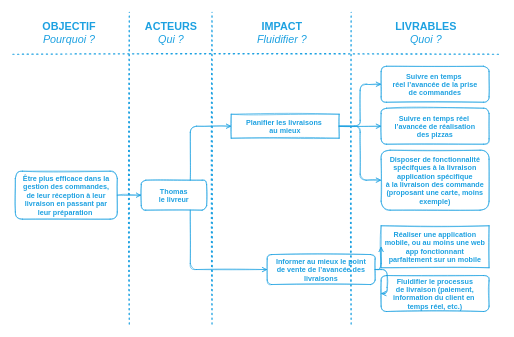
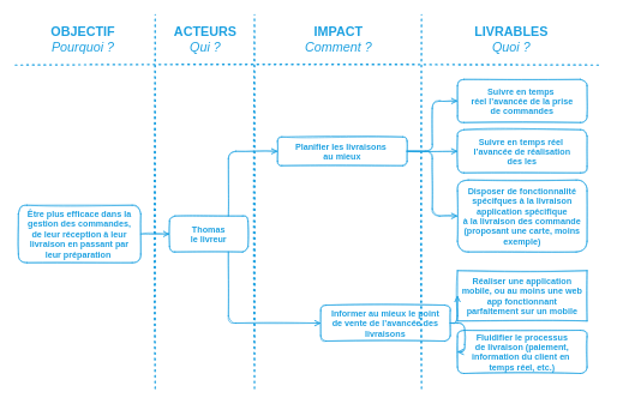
  <mxCell id="0" />
  <mxCell id="1" parent="0" />
  <mxCell id="2" style="edgeStyle=orthogonalEdgeStyle;rounded=1;sketch=1;orthogonalLoop=1;jettySize=auto;html=1;exitX=1;exitY=0.5;exitDx=0;exitDy=0;entryX=0;entryY=0.5;entryDx=0;entryDy=0;endArrow=open;endFill=0;strokeColor=#1DA1E1;fontColor=#1DA1E1;" edge="1" parent="1" source="3" target="13"><mxGeometry relative="1" as="geometry" /></mxCell>
  <mxCell id="3" value="Être plus efficace dans la &#10;gestion des commandes, &#10;de leur réception à leur &#10;livraison en passant par &#10;leur préparation " style="fontStyle=1;sketch=1;fillColor=none;fontColor=#1DA1E1;strokeColor=#1DA1E1;rounded=1;" vertex="1" parent="1"><mxGeometry x="25" y="285" width="170" height="80" as="geometry" /></mxCell>
  <mxCell id="4" value="&lt;font style=&quot;font-size: 18px&quot;&gt;&lt;font color=&quot;#1da1e1&quot;&gt;&lt;b&gt;OBJECTIF&lt;/b&gt;&lt;br&gt;&lt;i&gt;Pourquoi ?&lt;/i&gt;&lt;/font&gt;&lt;br&gt;&lt;/font&gt;" style="text;html=1;strokeColor=none;align=center;verticalAlign=middle;whiteSpace=wrap;rounded=0;sketch=1;fontColor=#1DA1E1;" vertex="1" parent="1"><mxGeometry x="25" y="30" width="180" height="50" as="geometry" /></mxCell>
  <mxCell id="5" value="&lt;font style=&quot;font-size: 18px&quot;&gt;&lt;font color=&quot;#1da1e1&quot;&gt;&lt;b&gt;ACTEURS&lt;/b&gt;&lt;br&gt;&lt;i&gt;Qui ?&lt;/i&gt;&lt;/font&gt;&lt;br&gt;&lt;/font&gt;" style="text;html=1;strokeColor=none;fillColor=none;align=center;verticalAlign=middle;whiteSpace=wrap;rounded=0;sketch=1;" vertex="1" parent="1"><mxGeometry x="215" y="30" width="140" height="50" as="geometry" /></mxCell>
- <mxCell id="6" value="&lt;font style=&quot;font-size: 18px&quot;&gt;&lt;font color=&quot;#1da1e1&quot;&gt;&lt;b&gt;IMPACT&lt;/b&gt;&lt;br&gt;&lt;i&gt;Fluidifier ?&lt;/i&gt;&lt;/font&gt;&lt;br&gt;&lt;/font&gt;" style="text;html=1;strokeColor=none;fillColor=none;align=center;verticalAlign=middle;whiteSpace=wrap;rounded=0;sketch=1;" vertex="1" parent="1"><mxGeometry x="355" y="30" width="230" height="50" as="geometry" /></mxCell>
+ <mxCell id="6" value="&lt;font style=&quot;font-size: 18px&quot;&gt;&lt;font color=&quot;#1da1e1&quot;&gt;&lt;b&gt;IMPACT&lt;/b&gt;&lt;br&gt;&lt;i&gt;Comment ?&lt;/i&gt;&lt;/font&gt;&lt;br&gt;&lt;/font&gt;" style="text;html=1;strokeColor=none;fillColor=none;align=center;verticalAlign=middle;whiteSpace=wrap;rounded=0;sketch=1;" vertex="1" parent="1"><mxGeometry x="355" y="30" width="230" height="50" as="geometry" /></mxCell>
  <mxCell id="7" value="&lt;font style=&quot;font-size: 18px&quot;&gt;&lt;font color=&quot;#1da1e1&quot;&gt;&lt;b&gt;LIVRABLES&lt;/b&gt;&lt;br&gt;&lt;i&gt;Quoi ?&lt;/i&gt;&lt;/font&gt;&lt;br&gt;&lt;/font&gt;" style="text;html=1;strokeColor=none;fillColor=none;align=center;verticalAlign=middle;whiteSpace=wrap;rounded=0;sketch=1;" vertex="1" parent="1"><mxGeometry x="585" y="30" width="250" height="50" as="geometry" /></mxCell>
  <mxCell id="8" value="" style="endArrow=none;dashed=1;html=1;dashPattern=1 3;strokeWidth=2;strokeColor=#1DA1E1;sketch=1;" edge="1" parent="1"><mxGeometry width="50" height="50" relative="1" as="geometry"><mxPoint x="215" y="540" as="sourcePoint" /><mxPoint x="215" y="20" as="targetPoint" /></mxGeometry></mxCell>
  <mxCell id="9" value="" style="endArrow=none;dashed=1;html=1;dashPattern=1 3;strokeWidth=2;strokeColor=#1DA1E1;sketch=1;" edge="1" parent="1"><mxGeometry width="50" height="50" relative="1" as="geometry"><mxPoint x="353" y="540" as="sourcePoint" /><mxPoint x="353" y="20" as="targetPoint" /></mxGeometry></mxCell>
  <mxCell id="10" value="" style="endArrow=none;dashed=1;html=1;dashPattern=1 3;strokeWidth=2;strokeColor=#1DA1E1;sketch=1;" edge="1" parent="1"><mxGeometry width="50" height="50" relative="1" as="geometry"><mxPoint x="585" y="540" as="sourcePoint" /><mxPoint x="585" y="20" as="targetPoint" /></mxGeometry></mxCell>
  <mxCell id="11" value="" style="endArrow=none;dashed=1;html=1;dashPattern=1 3;strokeWidth=2;strokeColor=#1DA1E1;sketch=1;" edge="1" parent="1"><mxGeometry width="50" height="50" relative="1" as="geometry"><mxPoint x="20.833" y="90" as="sourcePoint" /><mxPoint x="835" y="90" as="targetPoint" /></mxGeometry></mxCell>
  <mxCell id="12" value="" style="group" vertex="1" connectable="0" parent="1"><mxGeometry x="235" y="110" width="580" height="409" as="geometry" /></mxCell>
  <mxCell id="13" value="Thomas&#10;le livreur" style="fontStyle=1;sketch=1;fillColor=none;fontColor=#1DA1E1;strokeColor=#1DA1E1;rounded=1;" vertex="1" parent="12"><mxGeometry y="190" width="109" height="50" as="geometry" /></mxCell>
  <mxCell id="14" value="" style="group" vertex="1" connectable="0" parent="12"><mxGeometry x="150" width="430" height="240" as="geometry" /></mxCell>
- <mxCell id="15" value="Planifier les livraisons &#10;au mieux" style="fontStyle=1;sketch=1;fillColor=none;fontColor=#1DA1E1;strokeColor=#1DA1E1;rounded=0;" vertex="1" parent="14"><mxGeometry y="80" width="180" height="40" as="geometry" /></mxCell>
+ <mxCell id="15" value="Planifier les livraisons &#10;au mieux" style="fontStyle=1;sketch=1;fillColor=none;fontColor=#1DA1E1;strokeColor=#1DA1E1;rounded=1;" vertex="1" parent="14"><mxGeometry y="80" width="180" height="40" as="geometry" /></mxCell>
  <mxCell id="16" value="Disposer de fonctionnalité &#10;spécifques à la livraison&#10;application spécifique &#10;à la livraison des commande&#10;(proposant une carte, moins&#10;exemple)" style="fontStyle=1;sketch=1;fillColor=none;fontColor=#1DA1E1;strokeColor=#1DA1E1;rounded=1;" vertex="1" parent="14"><mxGeometry x="250" y="140" width="180" height="100" as="geometry" /></mxCell>
  <mxCell id="17" value="Suivre en temps &#10;réel l’avancée de la prise&#10;de commandes" style="fontStyle=1;sketch=1;fillColor=none;fontColor=#1DA1E1;strokeColor=#1DA1E1;rounded=1;" vertex="1" parent="14"><mxGeometry x="250" width="180" height="60" as="geometry" /></mxCell>
- <mxCell id="18" value="Suivre en temps réel &#10;l’avancée de réalisation&#10;des pizzas" style="fontStyle=1;sketch=1;fillColor=none;fontColor=#1DA1E1;strokeColor=#1DA1E1;rounded=1;" vertex="1" parent="14"><mxGeometry x="250" y="70" width="180" height="60" as="geometry" /></mxCell>
+ <mxCell id="18" value="Suivre en temps réel &#10;l’avancée de réalisation&#10;des les" style="fontStyle=1;sketch=1;fillColor=none;fontColor=#1DA1E1;strokeColor=#1DA1E1;rounded=1;" vertex="1" parent="14"><mxGeometry x="250" y="70" width="180" height="60" as="geometry" /></mxCell>
  <mxCell id="19" style="edgeStyle=orthogonalEdgeStyle;sketch=1;orthogonalLoop=1;jettySize=auto;html=1;exitX=1;exitY=0.5;exitDx=0;exitDy=0;entryX=0;entryY=0.5;entryDx=0;entryDy=0;shadow=0;startArrow=none;startFill=0;endArrow=open;endFill=0;strokeColor=#1DA1E1;" edge="1" parent="14" source="15" target="16"><mxGeometry relative="1" as="geometry" /></mxCell>
  <mxCell id="20" style="edgeStyle=orthogonalEdgeStyle;sketch=1;orthogonalLoop=1;jettySize=auto;html=1;exitX=1;exitY=0.5;exitDx=0;exitDy=0;entryX=0;entryY=0.5;entryDx=0;entryDy=0;shadow=0;startArrow=none;startFill=0;endArrow=open;endFill=0;strokeColor=#1DA1E1;" edge="1" parent="14" source="15" target="17"><mxGeometry relative="1" as="geometry" /></mxCell>
  <mxCell id="21" style="edgeStyle=orthogonalEdgeStyle;sketch=1;orthogonalLoop=1;jettySize=auto;html=1;exitX=1;exitY=0.5;exitDx=0;exitDy=0;entryX=0;entryY=0.5;entryDx=0;entryDy=0;shadow=0;startArrow=none;startFill=0;endArrow=open;endFill=0;strokeColor=#1DA1E1;" edge="1" parent="14" source="15" target="18"><mxGeometry relative="1" as="geometry" /></mxCell>
  <mxCell id="22" value="" style="group" vertex="1" connectable="0" parent="12"><mxGeometry x="150" y="266" width="430" height="143" as="geometry" /></mxCell>
  <mxCell id="23" value="Informer au mieux le point &#10;de vente de l’avancée des &#10;livraisons" style="fontStyle=1;sketch=1;fillColor=none;fontColor=#1DA1E1;strokeColor=#1DA1E1;rounded=1;" vertex="1" parent="22"><mxGeometry x="60" y="48" width="180" height="50" as="geometry" /></mxCell>
  <mxCell id="24" value="Réaliser une application &#10;mobile, ou au moins une web &#10;app fonctionnant &#10;parfaitement sur un mobile" style="fontStyle=1;sketch=1;fillColor=none;fontColor=#1DA1E1;strokeColor=#1DA1E1;rounded=0;" vertex="1" parent="22"><mxGeometry x="250" width="180" height="70" as="geometry" /></mxCell>
  <mxCell id="25" value="Fluidifier le processus &#10;de livraison (paiement, &#10;information du client en &#10;temps réel, etc.)" style="fontStyle=1;sketch=1;fillColor=none;fontColor=#1DA1E1;strokeColor=#1DA1E1;rounded=1;" vertex="1" parent="22"><mxGeometry x="250" y="83" width="180" height="60" as="geometry" /></mxCell>
  <mxCell id="26" style="edgeStyle=orthogonalEdgeStyle;sketch=1;orthogonalLoop=1;jettySize=auto;html=1;exitX=1;exitY=0.5;exitDx=0;exitDy=0;entryX=0;entryY=0.5;entryDx=0;entryDy=0;shadow=0;startArrow=none;startFill=0;endArrow=open;endFill=0;strokeColor=#1DA1E1;" edge="1" parent="22" source="23" target="24"><mxGeometry x="370" y="933" as="geometry" /></mxCell>
  <mxCell id="27" style="edgeStyle=orthogonalEdgeStyle;sketch=1;orthogonalLoop=1;jettySize=auto;html=1;exitX=1;exitY=0.5;exitDx=0;exitDy=0;entryX=0;entryY=0.5;entryDx=0;entryDy=0;shadow=0;startArrow=none;startFill=0;endArrow=open;endFill=0;strokeColor=#1DA1E1;" edge="1" parent="22" source="23" target="25"><mxGeometry x="370" y="933" as="geometry" /></mxCell>
  <mxCell id="28" style="edgeStyle=orthogonalEdgeStyle;sketch=1;orthogonalLoop=1;jettySize=auto;html=1;exitX=0.75;exitY=0;exitDx=0;exitDy=0;entryX=0;entryY=0.5;entryDx=0;entryDy=0;shadow=0;startArrow=none;startFill=0;endArrow=open;endFill=0;strokeColor=#1DA1E1;" edge="1" parent="12" source="13" target="15"><mxGeometry x="220" y="670" as="geometry" /></mxCell>
  <mxCell id="29" style="edgeStyle=orthogonalEdgeStyle;sketch=1;orthogonalLoop=1;jettySize=auto;html=1;exitX=0.75;exitY=1;exitDx=0;exitDy=0;entryX=0;entryY=0.5;entryDx=0;entryDy=0;shadow=0;startArrow=none;startFill=0;endArrow=open;endFill=0;strokeColor=#1DA1E1;" edge="1" parent="12" source="13" target="23"><mxGeometry x="220" y="670" as="geometry" /></mxCell>
